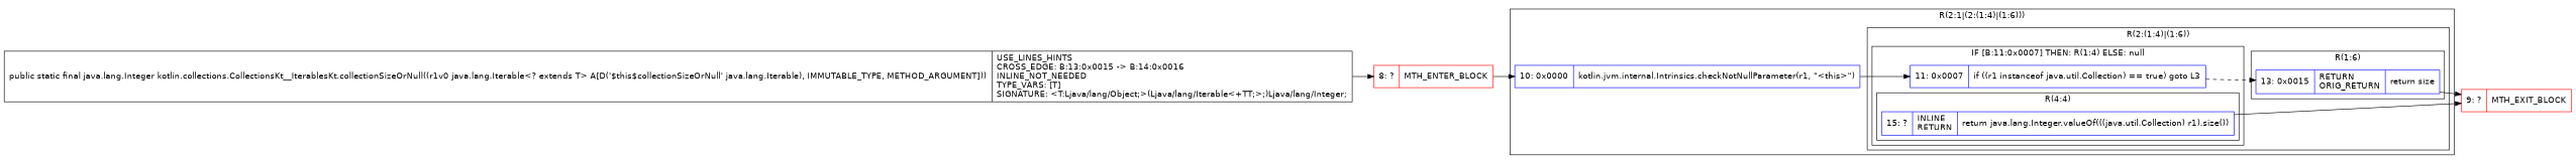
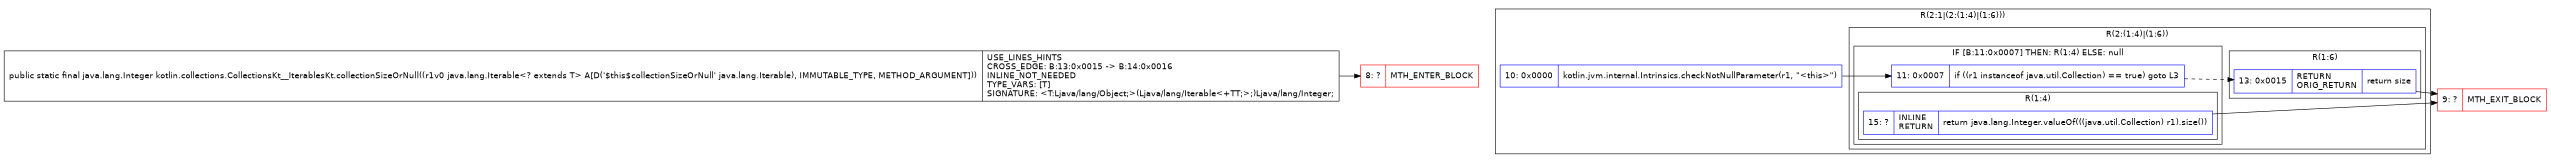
  digraph {
    fontname="DejaVu Sans"
    rankdir=LR
    node [color=blue fontname="DejaVu Sans" shape=record]
    edge [fontname="DejaVu Sans"]
    n1 [label="{15\:\ ?|INLINE\lRETURN\l|return java.lang.Integer.valueOf(((java.util.Collection) r1).size())\l}"]
    n2 [label="{11\:\ 0x0007|if ((r1 instanceof java.util.Collection) == true) goto L3\l}"]
    n3 [label="{13\:\ 0x0015|RETURN\lORIG_RETURN\l|return size\l}"]
    n4 [label="{10\:\ 0x0000|kotlin.jvm.internal.Intrinsics.checkNotNullParameter(r1, \"\<this\>\")\l}"]
    n5 [color=red label="{9\:\ ?|MTH_EXIT_BLOCK\l}"]
    n6 [color=red label="{8\:\ ?|MTH_ENTER_BLOCK\l}"]
    n7 [label="{public static final java.lang.Integer kotlin.collections.CollectionsKt__IterablesKt.collectionSizeOrNull((r1v0 java.lang.Iterable\<? extends T\> A[D('$this$collectionSizeOrNull' java.lang.Iterable), IMMUTABLE_TYPE, METHOD_ARGUMENT]))  | USE_LINES_HINTS\lCROSS_EDGE: B:13:0x0015 \-\> B:14:0x0016\lINLINE_NOT_NEEDED\lTYPE_VARS: [T]\lSIGNATURE: \<T:Ljava\/lang\/Object;\>(Ljava\/lang\/Iterable\<+TT;\>;)Ljava\/lang\/Integer;\l}" color=""]
    subgraph cluster_1 {
      label="R(2:1|(2:(1:4)|(1:6)))"
      n4
      subgraph cluster_2 {
        label="R(2:(1:4)|(1:6))"
        subgraph cluster_3 {
          label="IF [B:11:0x0007] THEN: R(1:4) ELSE: null"
          n2
          subgraph cluster_4 {
-           label="R(4:4)"
+           label="R(1:4)"
            n1
          }
        }
        subgraph cluster_5 {
          label="R(1:6)"
          n3
        }
      }
    }
    n1 -> n5
    n2 -> n3 [style=dashed]
    n3 -> n5
    n4 -> n2
-   n6 -> n4
    n7 -> n6
  }
